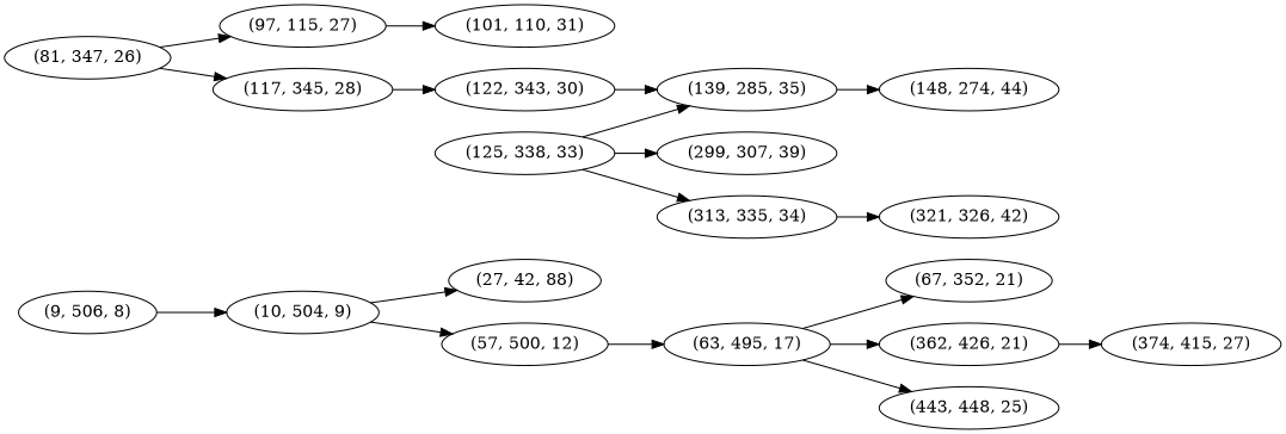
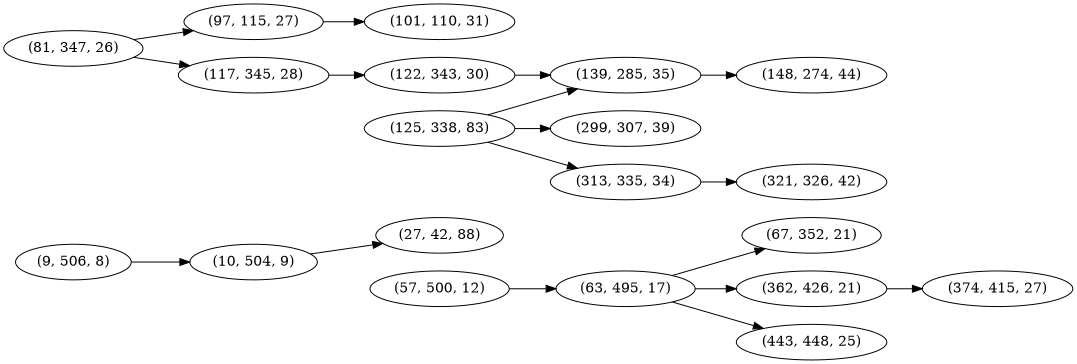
  digraph {
    rankdir=LR
    "(9, 506, 8)"
    "(10, 504, 9)"
    n3 [label="(27, 42, 88)"]
    "(57, 500, 12)"
    "(63, 495, 17)"
    "(67, 352, 21)"
    "(362, 426, 21)"
    "(443, 448, 25)"
    "(374, 415, 27)"
    "(81, 347, 26)"
    "(97, 115, 27)"
    "(117, 345, 28)"
    "(101, 110, 31)"
    "(122, 343, 30)"
    "(139, 285, 35)"
-   "(125, 338, 33)"
+   "(125, 338, 33)" [label="(125, 338, 83)"]
    "(299, 307, 39)"
    "(313, 335, 34)"
    "(148, 274, 44)"
    "(321, 326, 42)"
    "(9, 506, 8)" -> "(10, 504, 9)"
    "(10, 504, 9)" -> n3
-   "(10, 504, 9)" -> "(57, 500, 12)"
    "(57, 500, 12)" -> "(63, 495, 17)"
    "(63, 495, 17)" -> "(67, 352, 21)"
    "(63, 495, 17)" -> "(362, 426, 21)"
    "(63, 495, 17)" -> "(443, 448, 25)"
    "(362, 426, 21)" -> "(374, 415, 27)"
    "(81, 347, 26)" -> "(97, 115, 27)"
    "(81, 347, 26)" -> "(117, 345, 28)"
    "(97, 115, 27)" -> "(101, 110, 31)"
    "(117, 345, 28)" -> "(122, 343, 30)"
    "(122, 343, 30)" -> "(139, 285, 35)"
    "(139, 285, 35)" -> "(148, 274, 44)"
    "(125, 338, 33)" -> "(139, 285, 35)"
    "(125, 338, 33)" -> "(299, 307, 39)"
    "(125, 338, 33)" -> "(313, 335, 34)"
    "(313, 335, 34)" -> "(321, 326, 42)"
  }
